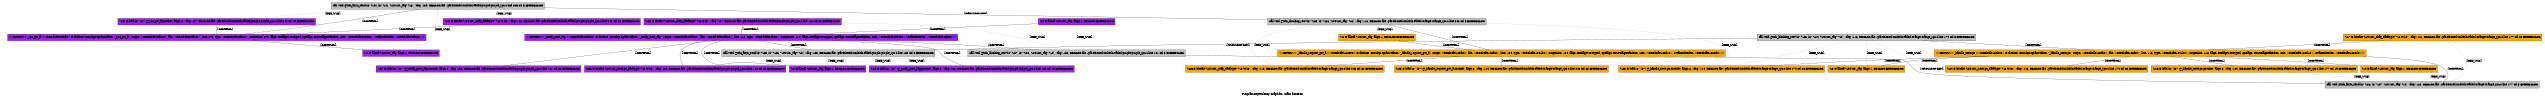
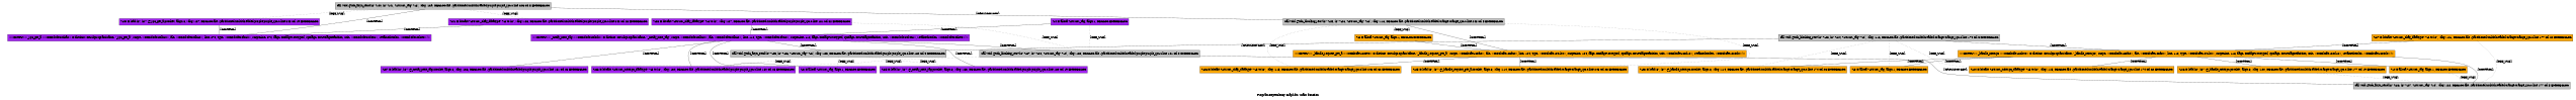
  strict graph {
    label="Program Dependency Graph for 'main' function"
    node [fillcolor=purple shape=record side="purple/purple" style=filled]
    n1 [label="{  %38 = bitcast %struct._okay_datatype* %6 to i8*, !dbg !137, DBGLOC file ./partitioned/multithreaded/purple/purple_rpc.c line 181 col 32 ENDDBGLOC}"]
    n2 [label="{\<\<ENTRY\>\> _notify_next_tag \<\<0x55d4d9c4d3d0\> = distinct !DISubprogram(name: \"_notify_next_tag\", scope: \<0x55d4d9c4db60\>, file: \<0x55d4d9c4db60\>, line: 118, type: \<0x55d4d9c4f4c0\>, scopeLine: 118, flags: DIFlagPrototyped, spFlags: DISPFlagDefinition, unit: \<0x55d4d9c4d4e8\>, retainedNodes: \<0x55d4d9c4d2e0\>)\>}"]
    n3 [dbginfo="Name: xdc_blocking_recv on line 181 column 5 in file ./partitioned/multithreaded/purple/purple_rpc.c (local)" fillcolor=gray label="{  call void @xdc_blocking_recv(i8* %37, i8* %38, %struct._tag* %4), !dbg !138, DBGLOC file ./partitioned/multithreaded/purple/purple_rpc.c line 181 col 5 ENDDBGLOC}"]
    N [shape=polygon side=green style=invis fillcolor=""]
    n5 [label="{  %4 = alloca %struct._tag, align 1, DBGLOC  ENDDBGLOC}"]
    n6 [dbginfo="Name: xdc_asyn_send on line 180 column 5 in file ./partitioned/multithreaded/purple/purple_rpc.c (local)" fillcolor=gray label="{  call void @xdc_asyn_send(i8* %35, i8* %36, %struct._tag* %3), !dbg !135, DBGLOC file ./partitioned/multithreaded/purple/purple_rpc.c line 180 col 5 ENDDBGLOC}"]
    n7 [label="{  %3 = alloca %struct._tag, align 1, DBGLOC  ENDDBGLOC}"]
    n8 [label="{  %36 = bitcast %struct._nextrpc_datatype* %5 to i8*, !dbg !134, DBGLOC file ./partitioned/multithreaded/purple/purple_rpc.c line 180 col 28 ENDDBGLOC}"]
    n9 [label="{  %37 = load i8*, i8** @_notify_next_tag.ssocket, align 8, !dbg !136, DBGLOC file ./partitioned/multithreaded/purple/purple_rpc.c line 181 col 23 ENDDBGLOC}"]
    n10 [label="{  %35 = load i8*, i8** @_notify_next_tag.psocket, align 8, !dbg !133, DBGLOC file ./partitioned/multithreaded/purple/purple_rpc.c line 180 col 19 ENDDBGLOC}"]
    n11 [dbginfo="Name: xdc_asyn_send on line 343 column 5 in file ./partitioned/multithreaded/purple/purple_rpc.c (local)" fillcolor=gray label="{  call void @xdc_asyn_send(i8* %40, i8* %41, %struct._tag* %6), !dbg !139, DBGLOC file ./partitioned/multithreaded/purple/purple_rpc.c line 343 col 5 ENDDBGLOC}"]
    n12 [label="{  %40 = load i8*, i8** @_rpc_get_a.psocket, align 8, !dbg !137, DBGLOC file ./partitioned/multithreaded/purple/purple_rpc.c line 343 col 19 ENDDBGLOC}"]
    n13 [dbginfo="Name: xdc_blocking_recv on line 248 column 5 in file ./partitioned/multithreaded/orange/orange_rpc.c (local)" fillcolor=gray label="{  call void @xdc_blocking_recv(i8* %25, i8* %26, %struct._tag* %3), !dbg !116, DBGLOC file ./partitioned/multithreaded/orange/orange_rpc.c line 248 col 5 ENDDBGLOC}" side="orange/orange"]
    n14 [label="{  %41 = bitcast %struct._okay_datatype* %8 to i8*, !dbg !138, DBGLOC file ./partitioned/multithreaded/purple/purple_rpc.c line 343 col 28 ENDDBGLOC}"]
    n15 [label="{\<\<ENTRY\>\> _rpc_get_a \<\<0x55d4d9c4d2a0\> = distinct !DISubprogram(name: \"_rpc_get_a\", scope: \<0x55d4d9c4db60\>, file: \<0x55d4d9c4db60\>, line: 270, type: \<0x55d4d9c4f060\>, scopeLine: 270, flags: DIFlagPrototyped, spFlags: DISPFlagDefinition, unit: \<0x55d4d9c4d4e8\>, retainedNodes: \<0x55d4d9c4d2e0\>)\>}"]
-   n16 [label="{  %6 = alloca %struct._tag, align 1, DBGLOC  ENDDBGLOC}"]
    n17 [dbginfo="Name: xdc_blocking_recv on line 174 column 5 in file ./partitioned/multithreaded/orange/orange_rpc.c (local)" fillcolor=gray label="{  call void @xdc_blocking_recv(i8* %23, i8* %24, %struct._tag* %3), !dbg !116, DBGLOC file ./partitioned/multithreaded/orange/orange_rpc.c line 174 col 5 ENDDBGLOC}" side="orange/orange"]
    n18 [fillcolor=orange label="{\<\<ENTRY\>\> _handle_nextrpc \<\<0x55bca9182b40\> = distinct !DISubprogram(name: \"_handle_nextrpc\", scope: \<0x55bca9183fc0\>, file: \<0x55bca9183fc0\>, line: 118, type: \<0x55bca91841b0\>, scopeLine: 118, flags: DIFlagPrototyped, spFlags: DISPFlagDefinition, unit: \<0x55bca9182d18\>, retainedNodes: \<0x55bca91825d0\>)\>}" side="orange/orange"]
    n19 [fillcolor=orange label="{  %3 = alloca %struct._tag, align 1, DBGLOC  ENDDBGLOC}" side="orange/orange"]
    n20 [fillcolor=orange label="{  %23 = load i8*, i8** @_handle_nextrpc.ssocket, align 8, !dbg !114, DBGLOC file ./partitioned/multithreaded/orange/orange_rpc.c line 174 col 23 ENDDBGLOC}" side="orange/orange"]
    n21 [fillcolor=orange label="{  %24 = bitcast %struct._nextrpc_datatype* %5 to i8*, !dbg !115, DBGLOC file ./partitioned/multithreaded/orange/orange_rpc.c line 174 col 32 ENDDBGLOC}" side="orange/orange"]
    n22 [fillcolor=orange label="{  %3 = alloca %struct._tag, align 1, DBGLOC  ENDDBGLOC}" side="orange/orange"]
    n23 [fillcolor=orange label="{\<\<ENTRY\>\> _handle_request_get_a \<\<0x55bca9182590\> = distinct !DISubprogram(name: \"_handle_request_get_a\", scope: \<0x55bca9183fc0\>, file: \<0x55bca9183fc0\>, line: 184, type: \<0x55bca91841b0\>, scopeLine: 184, flags: DIFlagPrototyped, spFlags: DISPFlagDefinition, unit: \<0x55bca9182d18\>, retainedNodes: \<0x55bca91825d0\>)\>}" side="orange/orange"]
    n24 [fillcolor=orange label="{  %26 = bitcast %struct._okay_datatype* %5 to i8*, !dbg !115, DBGLOC file ./partitioned/multithreaded/orange/orange_rpc.c line 248 col 32 ENDDBGLOC}" side="orange/orange"]
    n25 [fillcolor=orange label="{  %25 = load i8*, i8** @_handle_request_get_a.ssocket, align 8, !dbg !114, DBGLOC file ./partitioned/multithreaded/orange/orange_rpc.c line 248 col 23 ENDDBGLOC}" side="orange/orange"]
    S [shape=polygon side=orange style=invis fillcolor=""]
    n27 [dbginfo="Name: xdc_asyn_send on line 177 column 5 in file ./partitioned/multithreaded/orange/orange_rpc.c (local)" fillcolor=gray label="{  call void @xdc_asyn_send(i8* %26, i8* %27, %struct._tag* %4), !dbg !122, DBGLOC file ./partitioned/multithreaded/orange/orange_rpc.c line 177 col 5 ENDDBGLOC}" side="orange/orange"]
    n28 [fillcolor=orange label="{  %27 = bitcast %struct._okay_datatype* %6 to i8*, !dbg !121, DBGLOC file ./partitioned/multithreaded/orange/orange_rpc.c line 177 col 28 ENDDBGLOC}" side="orange/orange"]
    n29 [fillcolor=orange label="{  %4 = alloca %struct._tag, align 1, DBGLOC  ENDDBGLOC}" side="orange/orange"]
    n30 [fillcolor=orange label="{  %26 = load i8*, i8** @_handle_nextrpc.psocket, align 8, !dbg !120, DBGLOC file ./partitioned/multithreaded/orange/orange_rpc.c line 177 col 19 ENDDBGLOC}" side="orange/orange"]
    n1 -- n2 [label="{CONTROL}"]
    n1 -- n3 [label="{DEF_USE}" style=dotted]
    n1 -- N [style=invis]
    n2 -- n3 [label="{CONTROL}"]
    n2 -- N [style=invis]
    n2 -- n6 [label="{CONTROL}"]
    n2 -- n7 [label="{CONTROL}"]
    n2 -- n8 [label="{CONTROL}"]
    n2 -- n9 [label="{CONTROL}"]
    n2 -- n10 [label="{CONTROL}"]
    n3 -- n9 [label="{DEF_USE}" style=dotted]
    n3 -- n27 [label="{CROSSDOMAIN}"]
    n5 -- n2 [label="{CONTROL}"]
    n5 -- n3 [label="{DEF_USE}" style=dotted]
    n5 -- N [style=invis]
    n6 -- n7 [label="{DEF_USE}" style=dotted]
    n6 -- n8 [label="{DEF_USE}" style=dotted]
    n6 -- n10 [label="{DEF_USE}" style=dotted]
    n7 -- N [style=invis]
    n8 -- N [style=invis]
    n9 -- N [style=invis]
    n10 -- N [style=invis]
    n11 -- n12 [label="{DEF_USE}" style=dotted]
    n11 -- n13 [label="{CROSSDOMAIN}"]
    n11 -- n14 [label="{DEF_USE}" style=dotted]
    n11 -- n15 [label="{CONTROL}"]
-   n11 -- n16 [label="{DEF_USE}" style=dotted]
    n12 -- N [style=invis]
    n12 -- n15 [label="{CONTROL}"]
    n13 -- n22 [label="{DEF_USE}" style=dotted]
    n13 -- n23 [label="{CONTROL}"]
    n13 -- n24 [label="{DEF_USE}" style=dotted]
    n13 -- n25 [label="{DEF_USE}" style=dotted]
    n14 -- N [style=invis]
    n14 -- n15 [label="{CONTROL}"]
    n15 -- N [style=invis]
-   n15 -- n16 [label="{CONTROL}"]
-   n16 -- N [style=invis]
    n17 -- n6 [label="{CROSSDOMAIN}"]
    n17 -- n18 [label="{CONTROL}"]
    n17 -- n19 [label="{DEF_USE}" style=dotted]
    n17 -- n20 [label="{DEF_USE}" style=dotted]
    n17 -- n21 [label="{DEF_USE}" style=dotted]
    n18 -- n19 [label="{CONTROL}"]
    n18 -- n20 [label="{CONTROL}"]
    n18 -- n21 [label="{CONTROL}"]
    n18 -- S [style=invis]
    n18 -- n27 [label="{CONTROL}"]
    n18 -- n29 [label="{CONTROL}"]
    n18 -- n30 [label="{CONTROL}"]
    n19 -- S [style=invis]
    n20 -- S [style=invis]
    n21 -- S [style=invis]
    n22 -- n23 [label="{CONTROL}"]
    n22 -- S [style=invis]
    n23 -- n24 [label="{CONTROL}"]
    n23 -- n25 [label="{CONTROL}"]
    n23 -- S [style=invis]
    n24 -- S [style=invis]
    n25 -- S [style=invis]
    n28 -- n18 [label="{CONTROL}"]
    n28 -- S [style=invis]
    n28 -- n27 [label="{DEF_USE}" style=dotted]
    n29 -- S [style=invis]
    n29 -- n27 [label="{DEF_USE}" style=dotted]
    n30 -- S [style=invis]
    n30 -- n27 [label="{DEF_USE}" style=dotted]
  }
